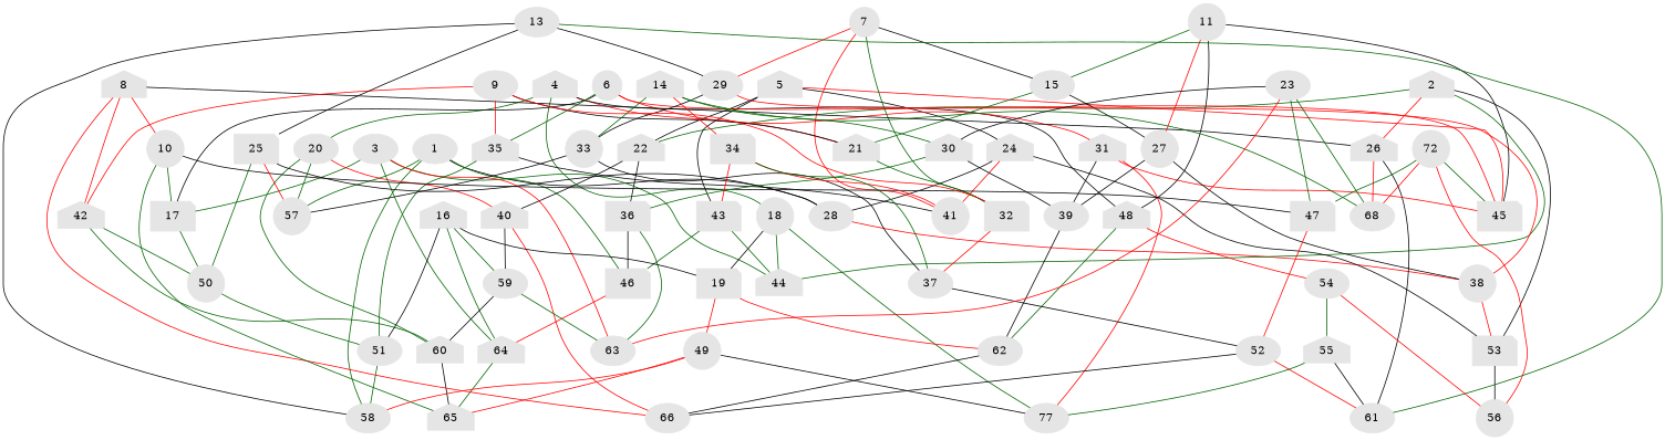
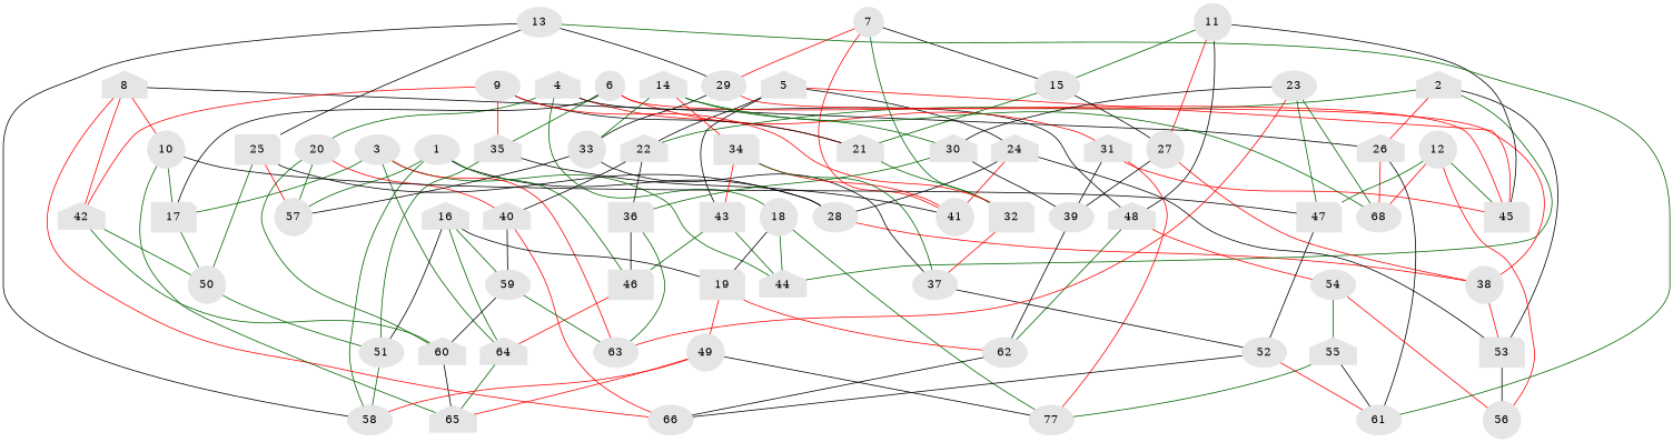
  graph {
    node [color=gray90 shape=ellipse style=filled]
    edge [color=darkgreen]
    1
    28
    46 [shape=note]
    57 [shape=circle]
    58
    38 [shape=circle]
    64 [shape=house]
    2 [shape=house]
    22 [shape=house]
    26 [shape=house]
    44 [shape=house]
    53 [shape=note]
    40 [shape=house]
    36 [shape=note]
    68
    61
    56 [shape=circle]
    3
    17 [shape=note]
    63
    50 [shape=circle]
    65 [shape=house]
    4 [shape=house]
    18 [shape=circle]
    20
    21 [shape=house]
    48 [shape=house]
    19 [shape=note]
    n29 [label=77]
    60 [shape=house]
    32 [shape=note]
    54
    62
    5 [shape=house]
    24 [shape=house]
    43 [shape=note]
    45 [shape=note]
    41 [shape=circle]
    6 [shape=circle]
    31 [shape=house]
    35 [shape=house]
    39
    51
    7 [shape=circle]
    15
    29
    27 [shape=circle]
    33 [shape=circle]
    37
    8 [shape=house]
    10 [shape=circle]
    42 [shape=house]
    66
    47 [shape=note]
    9
    52
    11 [shape=circle]
    55 [shape=house]
-   12 [shape=circle label=72]
+   12 [shape=circle]
    13
    25 [shape=note]
    14 [shape=house]
    30 [shape=house]
    34 [shape=note]
    16 [shape=house]
    59
    49 [shape=circle]
    23
    1 -- 28 [color=black]
    1 -- 46
    1 -- 57
    1 -- 58
    28 -- 38 [color=red]
    46 -- 64 [color=red]
    38 -- 53 [color=red]
    64 -- 65
    2 -- 22
    2 -- 26 [color=red]
    2 -- 44
    2 -- 53 [color=black]
    22 -- 40 [color=black]
    22 -- 36 [color=black]
    26 -- 68 [color=red]
    26 -- 61 [color=black]
    53 -- 56 [color=black]
    40 -- 66 [color=red]
    40 -- 59 [color=black]
    36 -- 46 [color=black]
    36 -- 63
    3 -- 64
    3 -- 44
    3 -- 17
    3 -- 63 [color=red]
    17 -- 50
    50 -- 51
    4 -- 18
    4 -- 20
    4 -- 21 [color=red]
    4 -- 48 [color=black]
    18 -- 44
    18 -- 19 [color=black]
    18 -- n29
    20 -- 57
    20 -- 40 [color=red]
    20 -- 60
    21 -- 32
    48 -- 54 [color=red]
    48 -- 62
    19 -- 62 [color=red]
    19 -- 49 [color=red]
    60 -- 65 [color=black]
    32 -- 37 [color=red]
    54 -- 56 [color=red]
    54 -- 55
    62 -- 66 [color=black]
    5 -- 22 [color=black]
    5 -- 24 [color=black]
    5 -- 43 [color=black]
    5 -- 45 [color=red]
    24 -- 28 [color=black]
    24 -- 53 [color=black]
    24 -- 41 [color=red]
    43 -- 46
    43 -- 44
    6 -- 17 [color=black]
    6 -- 45 [color=red]
    6 -- 31 [color=red]
    6 -- 35
    31 -- n29 [color=red]
    31 -- 45 [color=red]
    31 -- 39 [color=black]
    35 -- 41 [color=black]
    35 -- 51
    39 -- 62 [color=black]
    51 -- 58
    7 -- 32
    7 -- 41 [color=red]
    7 -- 15 [color=black]
    7 -- 29 [color=red]
    15 -- 21
    15 -- 27 [color=black]
    29 -- 38 [color=red]
    29 -- 33 [color=black]
-   27 -- 38 [color=black]
+   27 -- 38 [color=red]
    27 -- 39 [color=black]
    33 -- 57 [color=black]
    33 -- 37 [color=black]
    37 -- 52 [color=black]
    8 -- 26 [color=black]
    8 -- 10 [color=red]
    8 -- 42 [color=red]
    8 -- 66 [color=red]
    10 -- 17
    10 -- 65
    10 -- 47 [color=black]
    42 -- 50
    42 -- 60
-   47 -- 52 [color=red]
+   47 -- 52 [color=black]
    9 -- 21 [color=black]
    9 -- 32 [color=red]
    9 -- 35 [color=red]
    9 -- 42 [color=red]
    52 -- 61 [color=red]
    52 -- 66 [color=black]
    11 -- 48 [color=black]
    11 -- 45 [color=black]
    11 -- 15
    11 -- 27 [color=red]
    55 -- 61 [color=black]
    55 -- n29
    12 -- 68 [color=red]
    12 -- 56 [color=red]
    12 -- 45
    12 -- 47
    13 -- 58 [color=black]
    13 -- 61
    13 -- 29 [color=black]
    13 -- 25 [color=black]
    25 -- 28 [color=black]
    25 -- 57 [color=red]
    25 -- 50
    14 -- 68
    14 -- 33
    14 -- 30
    14 -- 34 [color=red]
    30 -- 36
    30 -- 39 [color=black]
    34 -- 43 [color=red]
    34 -- 41 [color=red]
    34 -- 37
    16 -- 64
    16 -- 19 [color=black]
    16 -- 51 [color=black]
    16 -- 59
    59 -- 63
    59 -- 60 [color=black]
    49 -- 58 [color=red]
    49 -- 65 [color=red]
    49 -- n29 [color=black]
    23 -- 68
    23 -- 63 [color=red]
    23 -- 47
    23 -- 30 [color=black]
  }
